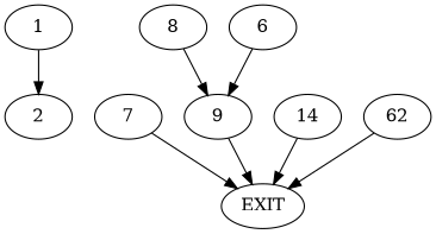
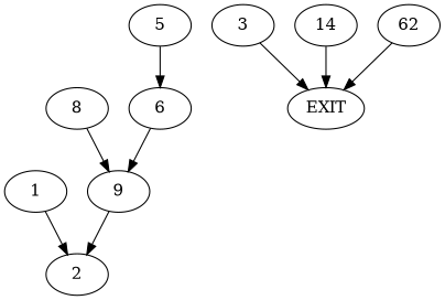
  digraph {
    1
    2
    n3 [label=EXIT]
-   7
+   7 [label=3]
    8
    9
+   5
    6
    n9 [label=14]
    n10 [label=62]
    1 -> 2
    7 -> n3
    8 -> 9
-   9 -> n3
+   9 -> 2
+   5 -> 6
    6 -> 9
    n9 -> n3
    n10 -> n3
  }
